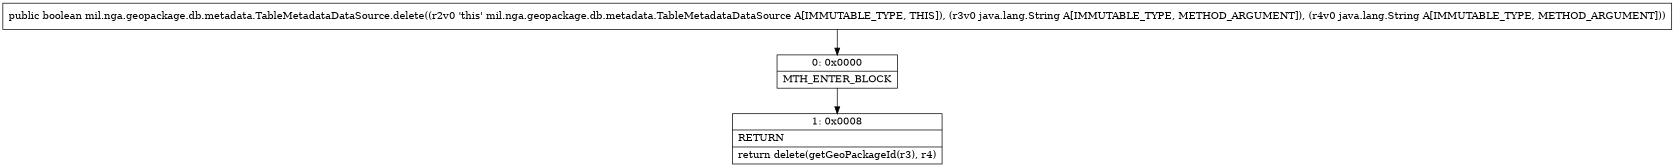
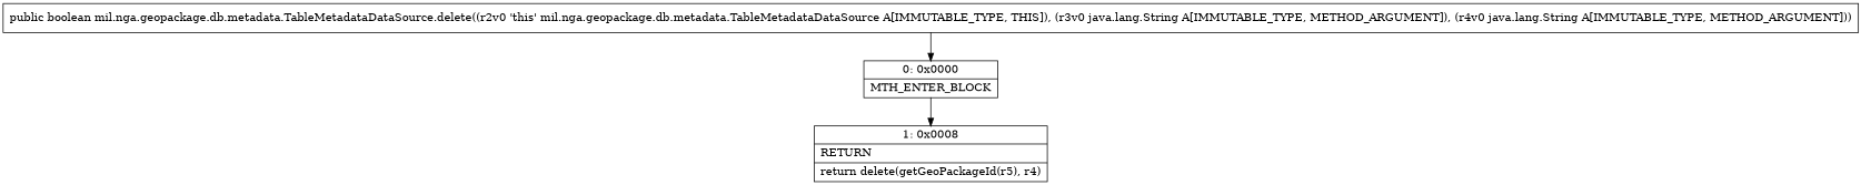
  digraph {
    node [shape=record]
    n1 [label="{0\:\ 0x0000|MTH_ENTER_BLOCK\l}"]
-   n2 [label="{1\:\ 0x0008|RETURN\l|return delete(getGeoPackageId(r3), r4)\l}"]
+   n2 [label="{1\:\ 0x0008|RETURN\l|return delete(getGeoPackageId(r5), r4)\l}"]
    n3 [label="{public boolean mil.nga.geopackage.db.metadata.TableMetadataDataSource.delete((r2v0 'this' mil.nga.geopackage.db.metadata.TableMetadataDataSource A[IMMUTABLE_TYPE, THIS]), (r3v0 java.lang.String A[IMMUTABLE_TYPE, METHOD_ARGUMENT]), (r4v0 java.lang.String A[IMMUTABLE_TYPE, METHOD_ARGUMENT])) }"]
    n1 -> n2
    n3 -> n1
  }
